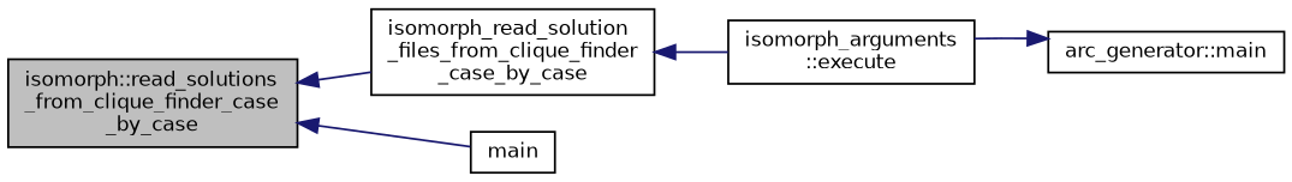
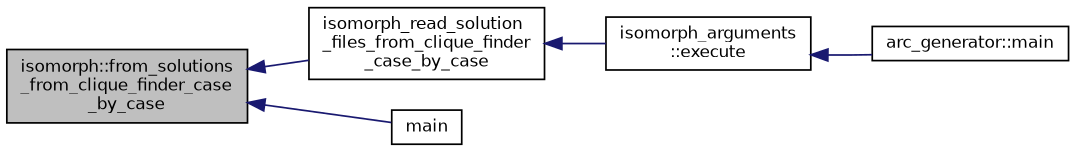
  digraph {
    rankdir=LR
    node [color=black fillcolor=white fontname=Helvetica fontsize=10 shape=record style=filled]
    edge [color=midnightblue dir=back fontname=Helvetica fontsize=10 labelfontname=Helvetica labelfontsize=10 style=solid]
-   n1 [fillcolor=grey75 fontcolor=black height=0.2 label="isomorph::read_solutions\l_from_clique_finder_case\l_by_case" width=0.4]
+   n1 [fillcolor=grey75 fontcolor=black height=0.2 label="isomorph::from_solutions\l_from_clique_finder_case\l_by_case" width=0.4]
    n2 [height=0.2 label="isomorph_read_solution\l_files_from_clique_finder\l_case_by_case" width=0.4]
    n3 [height=0.2 label=main width=0.4]
    n4 [height=0.2 label="isomorph_arguments\l::execute" width=0.4]
    n5 [height=0.2 label="arc_generator::main" width=0.4]
    n1 -> n2
    n1 -> n3
    n2 -> n4
-   n5 -> n4
+   n4 -> n5
  }
